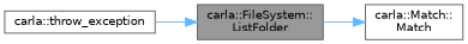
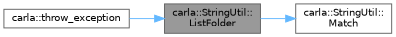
  digraph {
    rankdir=LR
    node [color=grey40 fillcolor=white fontname=Helvetica fontsize=10 shape=box style=filled]
    edge [color=steelblue1 fontname=Helvetica fontsize=10 labelfontname=Helvetica labelfontsize=10 style=solid]
-   n1 [color=gray40 fillcolor=grey60 fontcolor=black height=0.2 label="carla::FileSystem::\lListFolder" width=0.4]
-   n2 [height=0.2 label="carla::Match::\lMatch" width=0.4]
+   n1 [color=gray40 fillcolor=grey60 fontcolor=black height=0.2 label="carla::StringUtil::\lListFolder" width=0.4]
+   n2 [height=0.2 label="carla::StringUtil::\lMatch" width=0.4]
    n3 [height=0.2 label="carla::throw_exception" width=0.4]
    n1 -> n2
    n3 -> n1
  }
